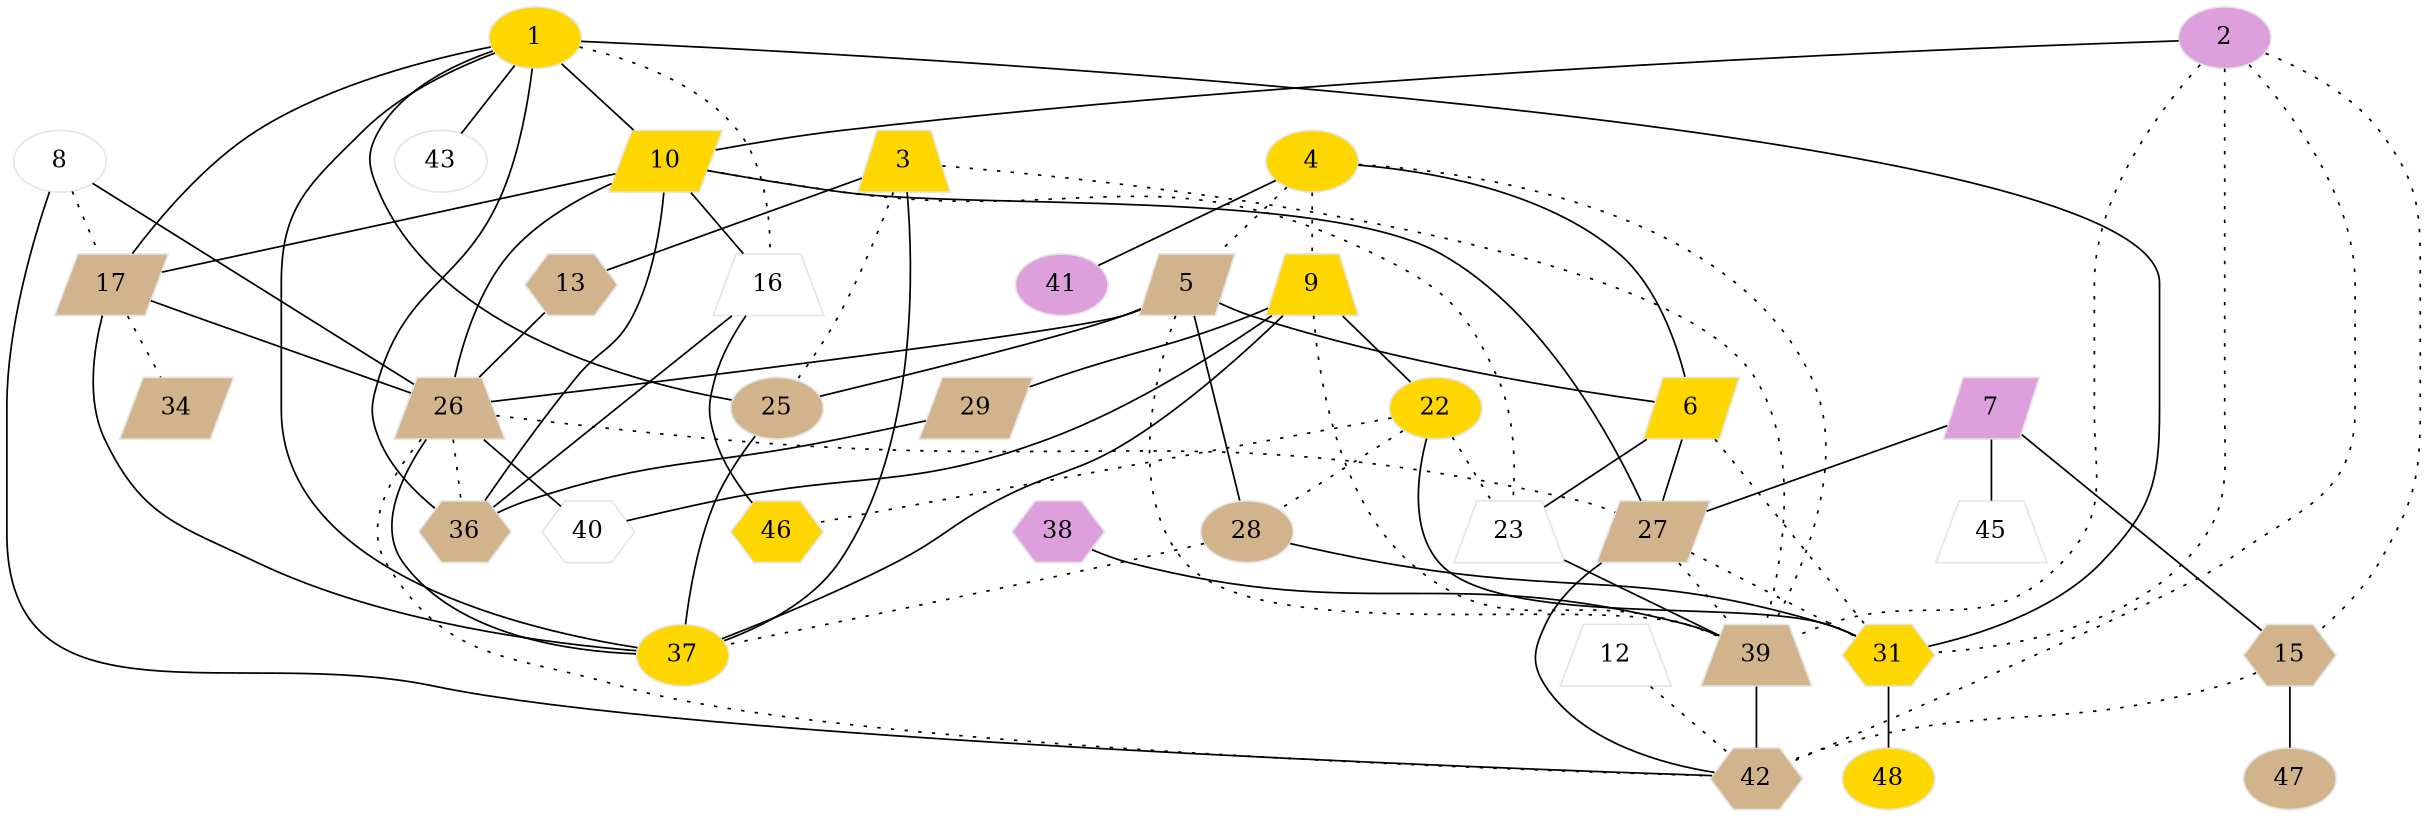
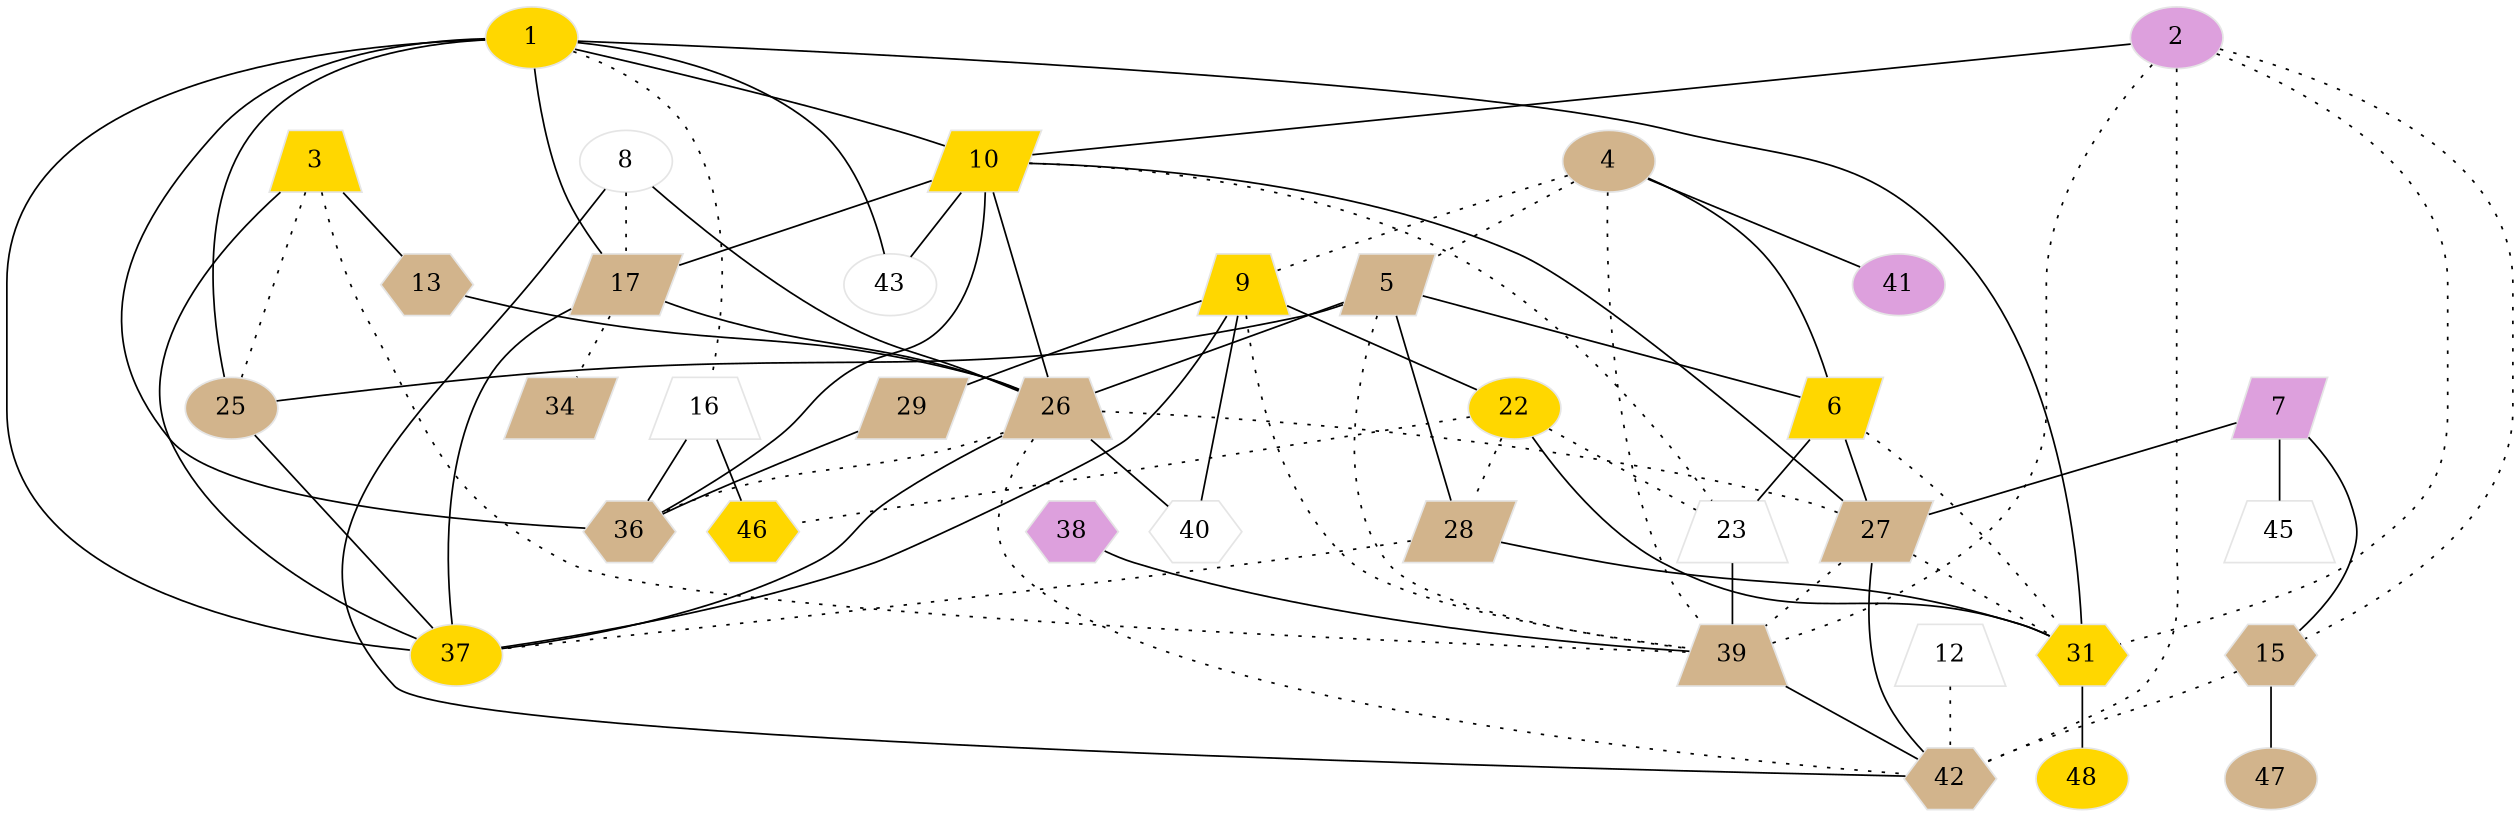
  graph {
    node [color=gray90 fillcolor=tan shape=ellipse style=filled]
    edge [style=solid weight=1.0]
    1 [fillcolor=gold]
    10 [fillcolor=gold shape=parallelogram]
    16 [fillcolor=white shape=trapezium]
    17 [shape=parallelogram]
    25
    31 [fillcolor=gold shape=hexagon]
    36 [shape=hexagon]
    37 [fillcolor=gold]
    43 [fillcolor=white]
    26 [shape=trapezium]
    23 [fillcolor=white shape=trapezium]
    27 [shape=parallelogram]
    46 [fillcolor=gold shape=hexagon]
    34 [shape=parallelogram]
    48 [fillcolor=gold]
    2 [fillcolor=plum]
    15 [shape=hexagon]
    39 [shape=trapezium]
    42 [shape=hexagon]
    47
    3 [fillcolor=gold shape=trapezium]
    13 [shape=hexagon]
-   4 [fillcolor=gold]
+   4
    5 [shape=parallelogram]
    6 [fillcolor=gold shape=parallelogram]
    9 [fillcolor=gold shape=trapezium]
    41 [fillcolor=plum]
-   28
+   28 [shape=parallelogram]
    22 [fillcolor=gold]
    29 [shape=parallelogram]
    40 [fillcolor=white shape=hexagon]
    7 [fillcolor=plum shape=parallelogram]
    45 [fillcolor=white shape=trapezium]
    8 [fillcolor=white]
    12 [fillcolor=white shape=trapezium]
    38 [fillcolor=plum shape=hexagon]
    1 -- 10
    1 -- 16 [style=dotted]
    1 -- 17
    1 -- 25
    1 -- 31
    1 -- 36 [weight=2.0]
    1 -- 37
    1 -- 43
    10 -- 17
    10 -- 36
-   10 -- 16 [weight=2.0]
+   10 -- 43 [weight=2.0]
    10 -- 26
    10 -- 23 [style=dotted]
    10 -- 27
    16 -- 36
    16 -- 46
    17 -- 37
    17 -- 26
    17 -- 34 [style=dotted]
    25 -- 37
    31 -- 48
    26 -- 36 [style=dotted]
    26 -- 37
    26 -- 27 [style=dotted]
    26 -- 42 [style=dotted]
    26 -- 40
    23 -- 39 [weight=2.0]
    27 -- 31 [style=dotted]
    27 -- 39 [style=dotted]
    27 -- 42
    2 -- 10
    2 -- 31 [style=dotted weight=2.0]
    2 -- 15 [style=dotted]
    2 -- 39 [style=dotted weight=2.0]
    2 -- 42 [style=dotted]
    15 -- 42 [style=dotted weight=4.0]
    15 -- 47
    39 -- 42
    3 -- 25 [style=dotted]
    3 -- 37
    3 -- 39 [style=dotted]
    3 -- 13
    13 -- 26
    4 -- 39 [style=dotted]
    4 -- 5 [style=dotted]
    4 -- 6
    4 -- 9 [style=dotted]
    4 -- 41
    5 -- 25
    5 -- 26
    5 -- 39 [style=dotted]
    5 -- 6
    5 -- 28
    6 -- 31 [style=dotted]
    6 -- 23
    6 -- 27
    9 -- 37
    9 -- 39 [style=dotted]
    9 -- 22
    9 -- 29
    9 -- 40
    28 -- 31
    28 -- 37 [style=dotted]
    22 -- 31
    22 -- 23 [style=dotted]
    22 -- 46 [style=dotted]
    22 -- 28 [style=dotted]
    29 -- 36
    7 -- 27
    7 -- 15
    7 -- 45
    8 -- 17 [style=dotted]
    8 -- 26
    8 -- 42 [weight=2.0]
    12 -- 42 [style=dotted]
    38 -- 39
  }
